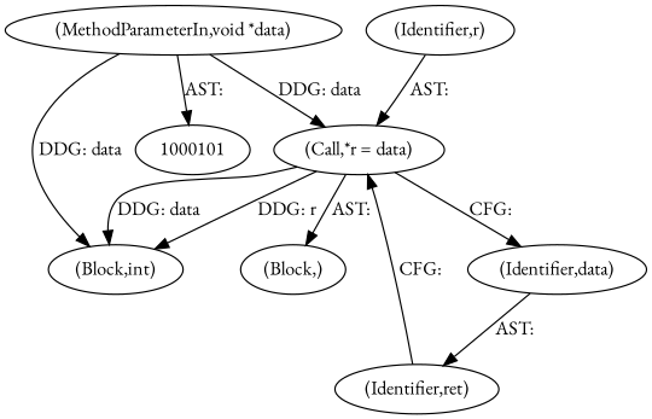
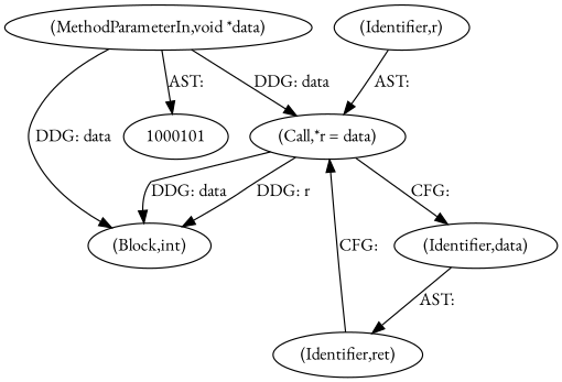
  digraph {
    fontname="EB Garamond"
    node [fontname="EB Garamond"]
    edge [fontname="EB Garamond"]
    n1 [label="(Call,*r = data)"]
    n2 [label="(Identifier,data)"]
    n3 [label="(Block,int)"]
-   n4 [label="(Block,)"]
    n5 [label="(Identifier,ret)"]
    n6 [label="(MethodParameterIn,void *data)"]
    1000101
    n8 [label="(Identifier,r)"]
    n1 -> n2 [label="CFG: "]
    n1 -> n3 [label="DDG: data"]
    n1 -> n3 [label="DDG: r"]
-   n1 -> n4 [label="AST: "]
    n2 -> n5 [label="AST: "]
    n5 -> n1 [label="CFG: "]
    n6 -> n1 [label="DDG: data"]
    n6 -> n3 [label="DDG: data"]
    n6 -> 1000101 [label="AST: "]
    n8 -> n1 [label="AST: "]
  }
